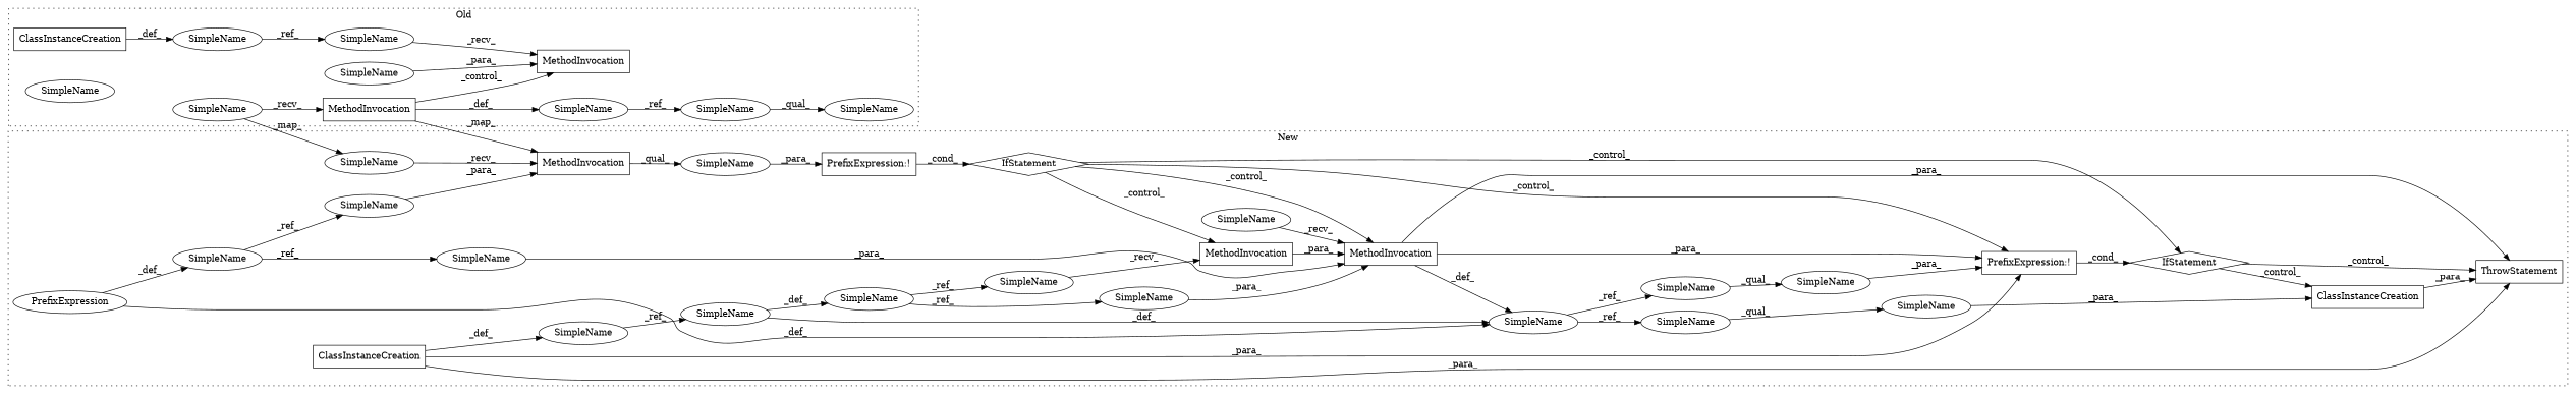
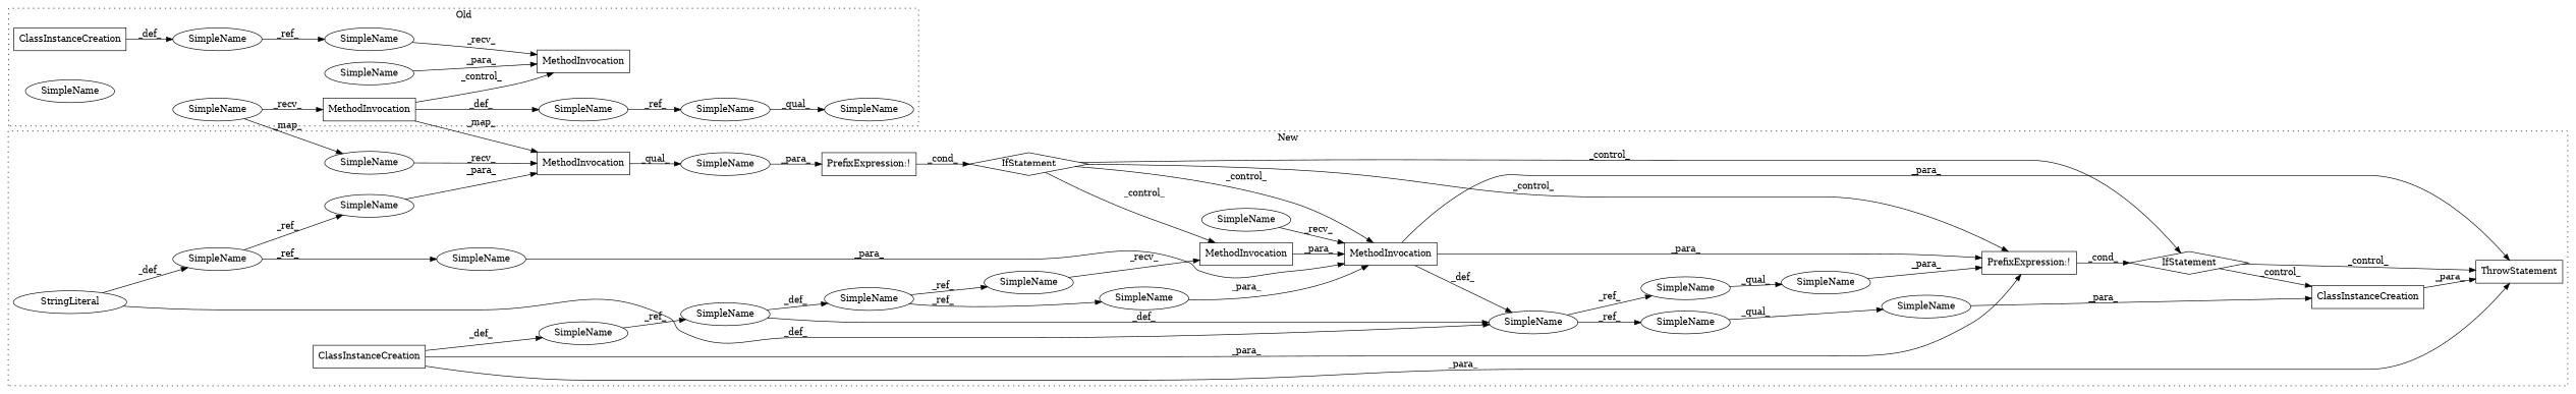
  digraph {
    rankdir=LR
    node [a=42 l=4 s=15004 shape=ellipse]
    n1 [a=14 l=20 label=ClassInstanceCreation s=14491 shape=box]
    n2 [a=32 l="12,1" label=MethodInvocation s="14554,14600" shape=box]
    n3 [a=32 l="4,1" label=MethodInvocation s="15000,15008" shape=box]
    n4 [label=SimpleName s=14542]
    n5 [label=SimpleName]
    n6 [label=SimpleName s=14549]
    n7 [l="5,1" label=SimpleName s="14653,14669"]
    n8 [l=9 label=SimpleName s=14990]
    n9 [label=SimpleName s=14653]
    n10 [l=9 label=SimpleName s=14479]
    n11 [label=SimpleName s=14549]
    n12 [a=14 l="20,1" label=ClassInstanceCreation s="15169,15208" shape=box]
    n13 [a=14 l=15 label=ClassInstanceCreation s=14628 shape=box]
    n14 [a=25 l="4,26" label=IfStatement s="15121,15137" shape=diamond]
    n15 [a=25 l="4,26" label=IfStatement s="14886,14902" shape=diamond]
    n16 [a=32 l="15,1" label=MethodInvocation s="15055,15098" shape=box]
    n17 [a=32 l=9 label=MethodInvocation s=15080 shape=box]
    n18 [a=32 l="6,1" label=MethodInvocation s="14813,14863" shape=box]
    n19 [l=1 label=SimpleName s=15189]
    n20 [label=SimpleName s=15070]
    n21 [l=1 label=SimpleName s=15126]
    n22 [l=13 label=SimpleName s=15041]
    n23 [l=5 label=SimpleName s=14620]
    n24 [l=11 label=SimpleName s=14891]
    n25 [l=12 label=SimpleName s=14800]
    n26 [l=5 label=SimpleName s=15010]
    n27 [l=19 label=SimpleName s=15189]
    n28 [l=3 label=SimpleName s=15076]
    n29 [label=SimpleName s=14754]
    n30 [l=3 label=SimpleName]
    n31 [l=11 label=SimpleName s=15126]
    n32 [l=1 label=SimpleName s=15037]
    n33 [label=SimpleName s=14859]
    n34 [l=3 label=SimpleName s=15095]
-   n35 [a=45 label=PrefixExpression s=14761]
+   n35 [a=45 label=StringLiteral s=14761]
    n36 [a=53 l=6 label=ThrowStatement s=15163 shape=box]
    n37 [a=38 l=1 label="PrefixExpression:!" s=14890 shape=box]
    n38 [a=38 l=1 label="PrefixExpression:!" s=15125 shape=box]
    subgraph cluster_1 {
      label=Old
      style=dotted
      n1
      n2
      n3
      n4
      n5
      n6
      n7
      n8
      n9
      n10
      n11
    }
    subgraph cluster_2 {
      label=New
      style=dotted
      n12
      n13
      n14
      n15
      n16
      n17
      n18
      n19
      n20
      n21
      n22
      n23
      n24
      n25
      n26
      n27
      n28
      n29
      n30
      n31
      n32
      n33
      n34
      n35
      n36
      n37
      n38
    }
    n1 -> n10 [label=_def_]
    n2 -> n3 [label=_control_]
    n2 -> n4 [label=_def_]
    n2 -> n18 [label=_map_]
    n4 -> n9 [label=_ref_]
    n5 -> n3 [label=_para_]
    n8 -> n3 [label=_recv_]
    n9 -> n7 [label=_qual_]
    n10 -> n8 [label=_ref_]
    n11 -> n2 [label=_recv_]
    n11 -> n25 [label=_map_]
    n12 -> n36 [label=_para_]
    n13 -> n23 [label=_def_]
    n13 -> n36 [label=_para_]
    n13 -> n38 [label=_para_]
    n14 -> n12 [label=_control_]
    n14 -> n36 [label=_control_]
    n15 -> n14 [label=_control_]
    n15 -> n16 [label=_control_]
    n15 -> n17 [label=_control_]
    n15 -> n38 [label=_control_]
    n16 -> n32 [label=_def_]
    n16 -> n36 [label=_para_]
    n16 -> n38 [label=_para_]
    n17 -> n16 [label=_para_]
    n18 -> n24 [label=_qual_]
    n19 -> n27 [label=_qual_]
    n20 -> n16 [label=_para_]
    n21 -> n31 [label=_qual_]
    n22 -> n16 [label=_recv_]
    n23 -> n26 [label=_ref_]
    n24 -> n37 [label=_para_]
    n25 -> n18 [label=_recv_]
    n26 -> n30 [label=_def_]
    n26 -> n32 [label=_def_]
    n27 -> n12 [label=_para_]
    n28 -> n17 [label=_recv_]
    n29 -> n20 [label=_ref_]
    n29 -> n33 [label=_ref_]
    n30 -> n28 [label=_ref_]
    n30 -> n34 [label=_ref_]
    n31 -> n38 [label=_para_]
    n32 -> n19 [label=_ref_]
    n32 -> n21 [label=_ref_]
    n33 -> n18 [label=_para_]
    n34 -> n16 [label=_para_]
    n35 -> n29 [label=_def_]
    n35 -> n32 [label=_def_]
    n37 -> n15 [label=_cond_]
    n38 -> n14 [label=_cond_]
  }
